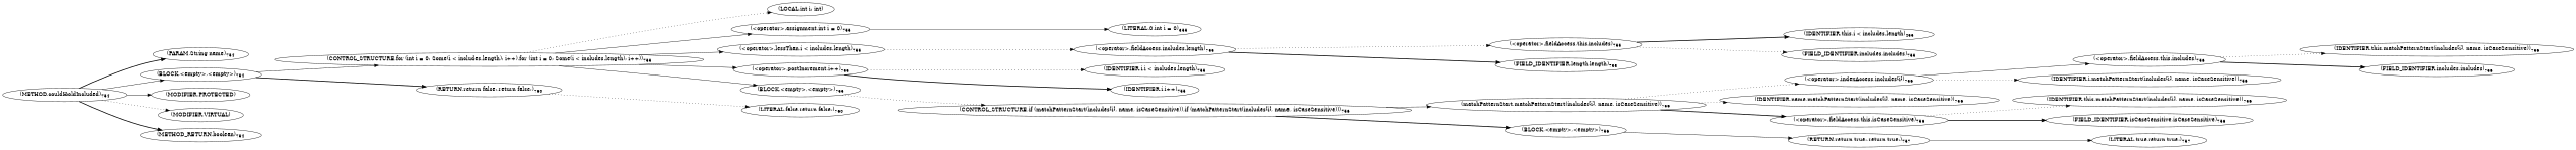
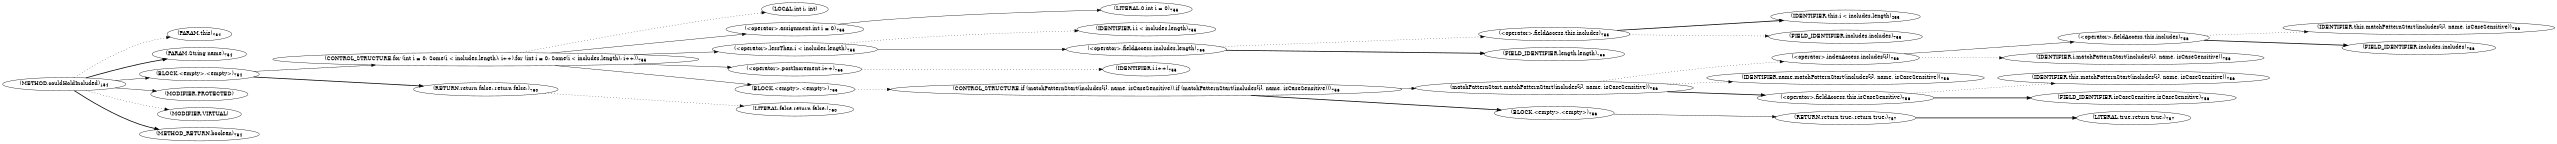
  digraph {
    rankdir=LR
    edge [style=dotted]
-   n1 [label=<(METHOD,couldHoldIncluded)<SUB>754</SUB>>]
+   n1 [label=<(METHOD,couldHoldIncluded)<SUB>154</SUB>>]
+   n2 [label=<(PARAM,this)<SUB>754</SUB>>]
    n3 [label=<(PARAM,String name)<SUB>754</SUB>>]
    n4 [label=<(BLOCK,&lt;empty&gt;,&lt;empty&gt;)<SUB>754</SUB>>]
    n5 [label=<(MODIFIER,PROTECTED)>]
    n6 [label=<(MODIFIER,VIRTUAL)>]
    n7 [label=<(METHOD_RETURN,boolean)<SUB>754</SUB>>]
    n8 [label=<(CONTROL_STRUCTURE,for (int i = 0; Some(i &lt; includes.length); i++),for (int i = 0; Some(i &lt; includes.length); i++))<SUB>755</SUB>>]
    n9 [label=<(RETURN,return false;,return false;)<SUB>760</SUB>>]
    n10 [label=<(LOCAL,int i: int)>]
    n11 [label=<(&lt;operator&gt;.assignment,int i = 0)<SUB>755</SUB>>]
    n12 [label=<(&lt;operator&gt;.lessThan,i &lt; includes.length)<SUB>755</SUB>>]
    n13 [label=<(&lt;operator&gt;.postIncrement,i++)<SUB>755</SUB>>]
    n14 [label=<(BLOCK,&lt;empty&gt;,&lt;empty&gt;)<SUB>755</SUB>>]
    n15 [label=<(LITERAL,false,return false;)<SUB>760</SUB>>]
-   n16 [label=<(LITERAL,0,int i = 0)<SUB>355</SUB>>]
+   n16 [label=<(LITERAL,0,int i = 0)<SUB>755</SUB>>]
    n17 [label=<(IDENTIFIER,i,i &lt; includes.length)<SUB>755</SUB>>]
    n18 [label=<(&lt;operator&gt;.fieldAccess,includes.length)<SUB>755</SUB>>]
    n19 [label=<(IDENTIFIER,i,i++)<SUB>755</SUB>>]
    n20 [label=<(CONTROL_STRUCTURE,if (matchPatternStart(includes[i], name, isCaseSensitive)),if (matchPatternStart(includes[i], name, isCaseSensitive)))<SUB>756</SUB>>]
    n21 [label=<(&lt;operator&gt;.fieldAccess,this.includes)<SUB>755</SUB>>]
    n22 [label=<(FIELD_IDENTIFIER,length,length)<SUB>755</SUB>>]
    n23 [label=<(IDENTIFIER,this,i &lt; includes.length)<SUB>455</SUB>>]
    n24 [label=<(FIELD_IDENTIFIER,includes,includes)<SUB>755</SUB>>]
    n25 [label=<(matchPatternStart,matchPatternStart(includes[i], name, isCaseSensitive))<SUB>756</SUB>>]
    n26 [label=<(BLOCK,&lt;empty&gt;,&lt;empty&gt;)<SUB>756</SUB>>]
    n27 [label=<(&lt;operator&gt;.indexAccess,includes[i])<SUB>756</SUB>>]
    n28 [label=<(IDENTIFIER,name,matchPatternStart(includes[i], name, isCaseSensitive))<SUB>756</SUB>>]
    n29 [label=<(&lt;operator&gt;.fieldAccess,this.isCaseSensitive)<SUB>756</SUB>>]
    n30 [label=<(RETURN,return true;,return true;)<SUB>757</SUB>>]
    n31 [label=<(&lt;operator&gt;.fieldAccess,this.includes)<SUB>756</SUB>>]
    n32 [label=<(IDENTIFIER,i,matchPatternStart(includes[i], name, isCaseSensitive))<SUB>756</SUB>>]
    n33 [label=<(IDENTIFIER,this,matchPatternStart(includes[i], name, isCaseSensitive))<SUB>756</SUB>>]
    n34 [label=<(FIELD_IDENTIFIER,isCaseSensitive,isCaseSensitive)<SUB>756</SUB>>]
    n35 [label=<(IDENTIFIER,this,matchPatternStart(includes[i], name, isCaseSensitive))<SUB>756</SUB>>]
    n36 [label=<(FIELD_IDENTIFIER,includes,includes)<SUB>756</SUB>>]
    n37 [label=<(LITERAL,true,return true;)<SUB>757</SUB>>]
+   n1 -> n2
    n1 -> n3 [style=bold]
    n1 -> n4 [style=solid]
    n1 -> n5 [style=solid]
    n1 -> n6
    n1 -> n7 [style=bold]
    n4 -> n8 [style=solid]
    n4 -> n9 [style=bold]
    n8 -> n10
    n8 -> n11 [style=solid]
    n8 -> n12 [style=solid]
    n8 -> n13 [style=solid]
    n8 -> n14 [style=solid]
    n9 -> n15
    n11 -> n16 [style=solid]
-   n13 -> n17
-   n12 -> n18
-   n13 -> n19 [style=bold]
+   n12 -> n17
+   n12 -> n18 [style=solid]
+   n13 -> n19
    n14 -> n20
    n18 -> n21
    n18 -> n22 [style=bold]
    n20 -> n25 [style=solid]
    n20 -> n26 [style=bold]
    n21 -> n23 [style=bold]
    n21 -> n24
    n25 -> n27
    n25 -> n28
    n25 -> n29 [style=bold]
    n26 -> n30 [style=solid]
    n27 -> n31 [style=solid]
    n27 -> n32
    n29 -> n33
    n29 -> n34 [style=bold]
-   n30 -> n37 [style=solid]
+   n30 -> n37 [style=bold]
    n31 -> n35
    n31 -> n36 [style=bold]
  }
